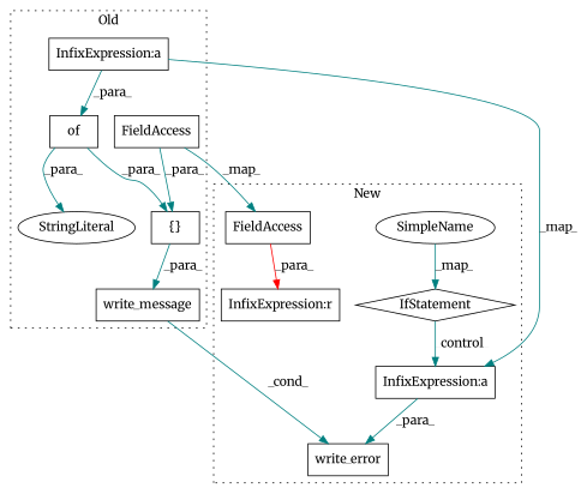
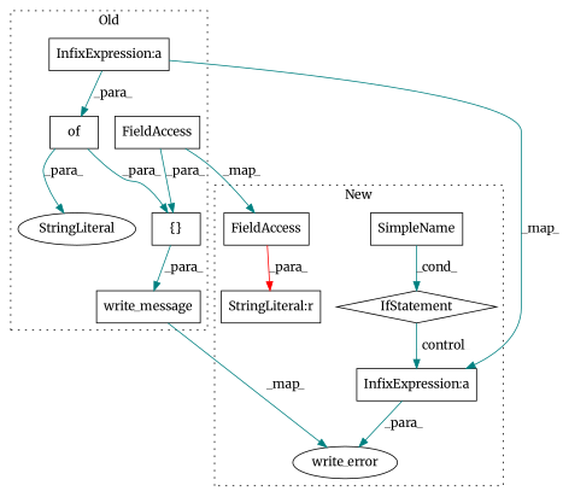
  digraph {
    fontname=Merriweather
    node [a=32 fontname=Merriweather l=3 shape=box]
    edge [color=teal fontname=Merriweather]
    n1 [l="14,1" label=write_message s="7170,7262"]
    n2 [a=4 l="1,1" label="{}" s="7193,7261"]
    n3 [a=27 label="InfixExpression:a" s=7246]
    n4 [l="3,1" label=of s="7222,7260"]
    n5 [a=45 l=8 label=StringLiteral s=7225 shape=ellipse]
    n6 [a=22 l=23 label=FieldAccess s=7194]
-   n7 [l="12,1" label=write_error s="8295,8331"]
+   n7 [l="12,1" label=write_error s="8295,8331" shape=ellipse]
    n8 [a=27 label="InfixExpression:a" s=8318]
-   n9 [a=27 l=4 label="InfixExpression:r" s=8210]
+   n9 [a=27 l=4 label="StringLiteral:r" s=8210]
    n10 [a=25 l="4,2" label=IfStatement s="8202,8246" shape=diamond]
-   n11 [a=42 label=SimpleName shape=ellipse l=""]
+   n11 [a=42 label=SimpleName l=""]
    n12 [a=22 l=32 label=FieldAccess s=8214]
    subgraph cluster_1 {
      label=Old
      style=dotted
      n1
      n2
      n3
      n4
      n5
      n6
    }
    subgraph cluster_2 {
      label=New
      style=dotted
      n7
      n8
      n9
      n10
      n11
      n12
    }
-   n1 -> n7 [label=_cond_]
+   n1 -> n7 [label=_map_]
    n2 -> n1 [label=_para_]
    n3 -> n4 [label=_para_]
    n3 -> n8 [label=_map_]
    n4 -> n2 [label=_para_]
    n4 -> n5 [label=_para_]
    n6 -> n2 [label=_para_]
    n6 -> n12 [label=_map_]
    n8 -> n7 [label=_para_]
    n10 -> n8 [label=_control_]
-   n11 -> n10 [label=_map_]
+   n11 -> n10 [label=_cond_]
    n12 -> n9 [color=red label=_para_]
  }
